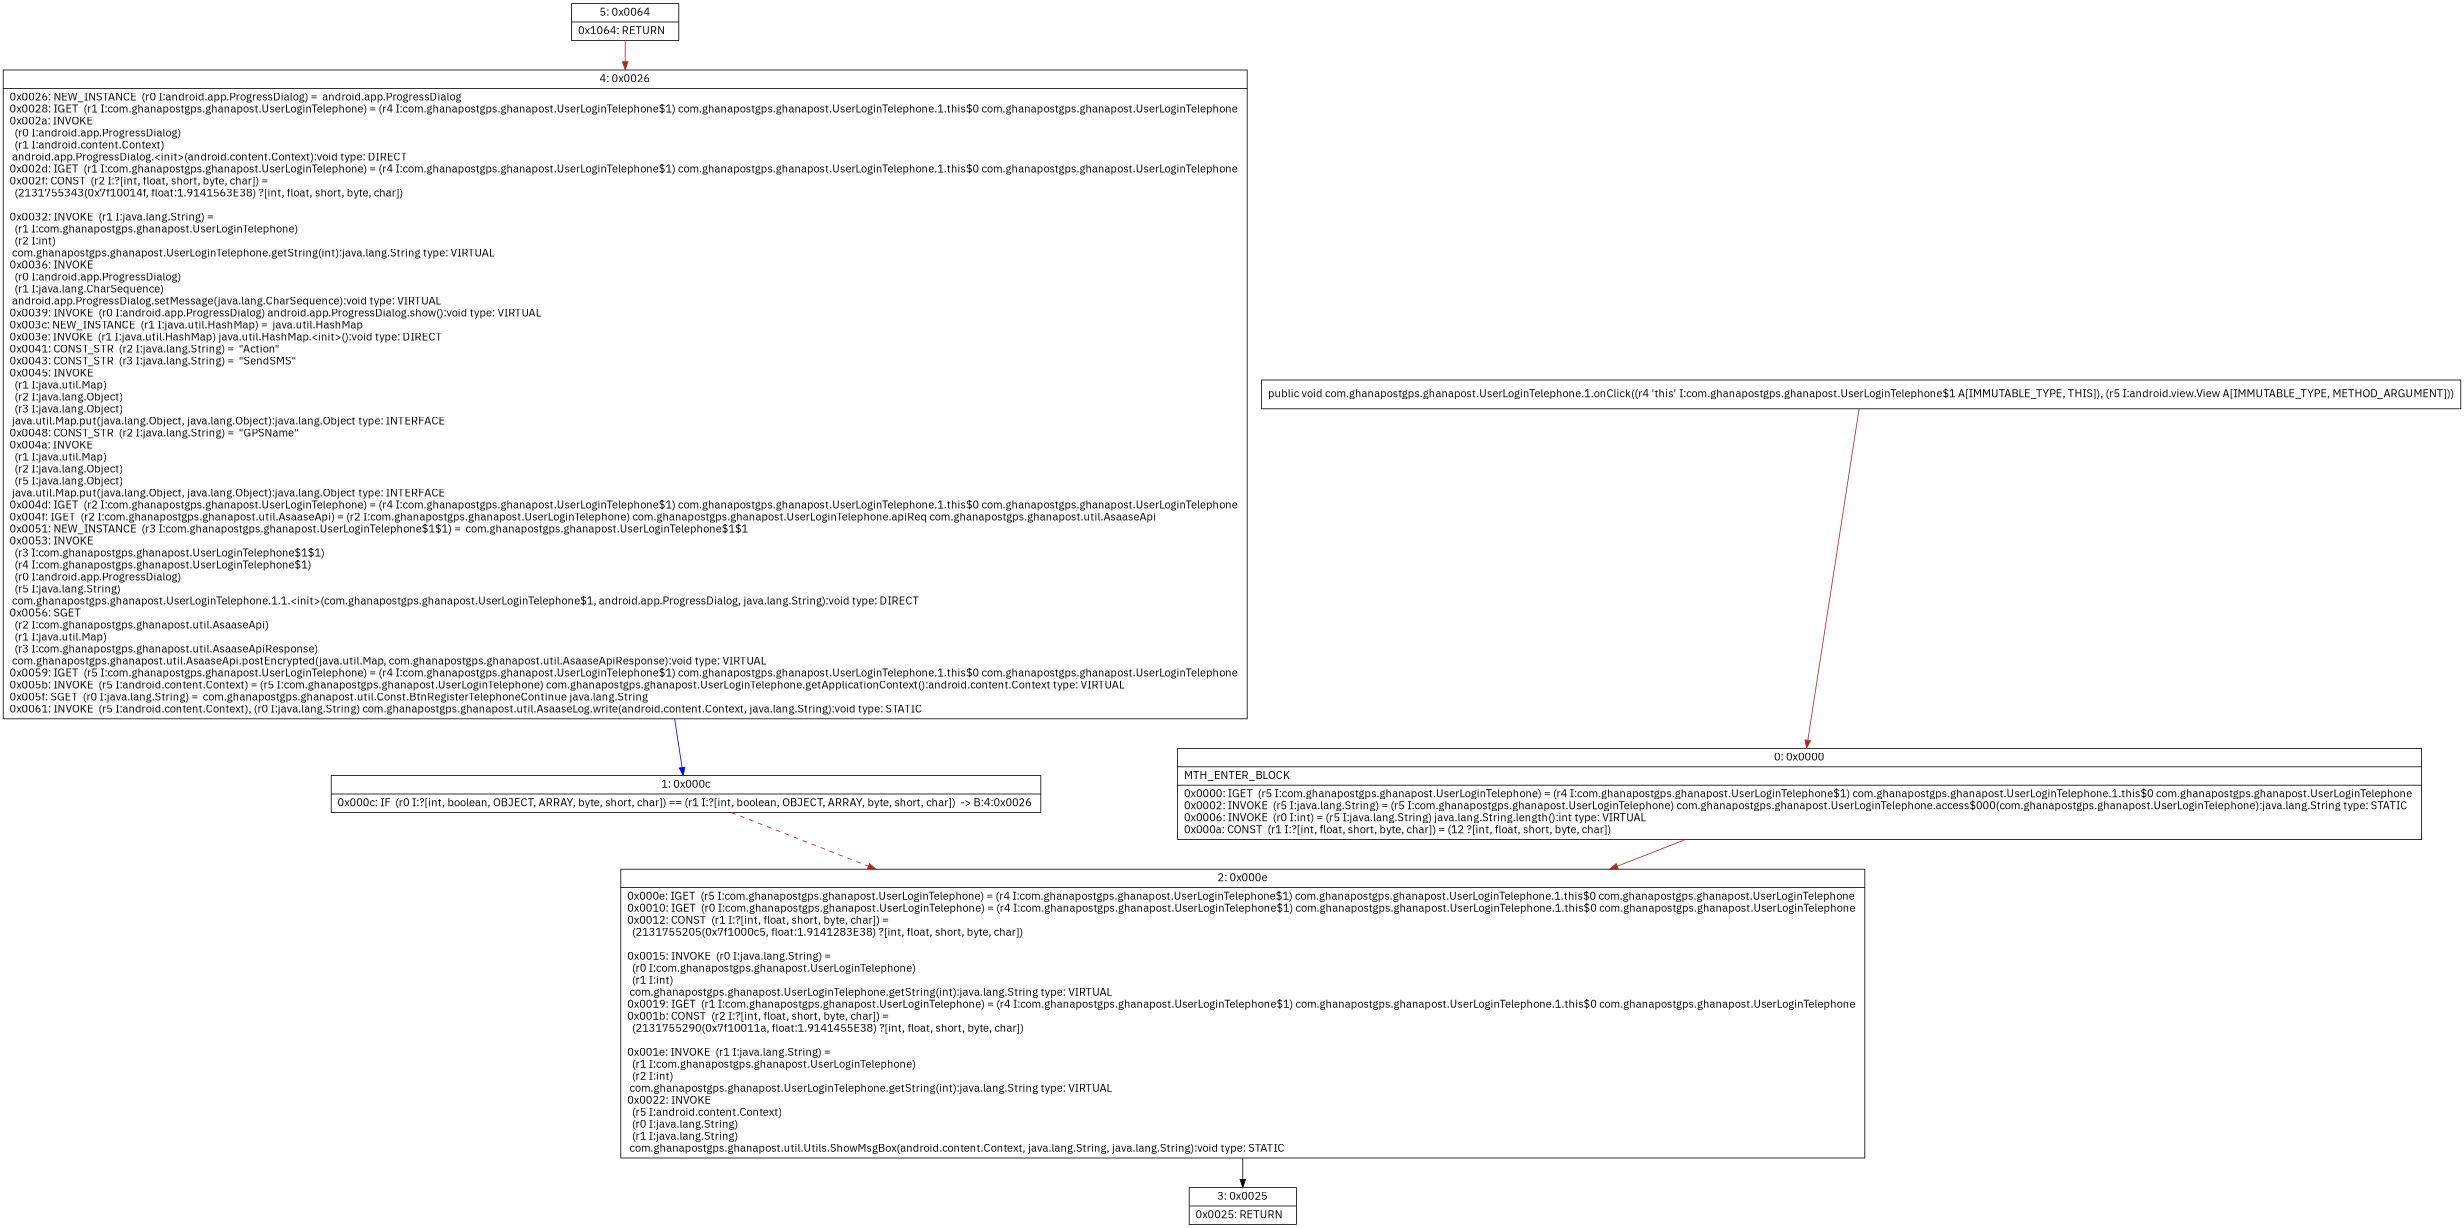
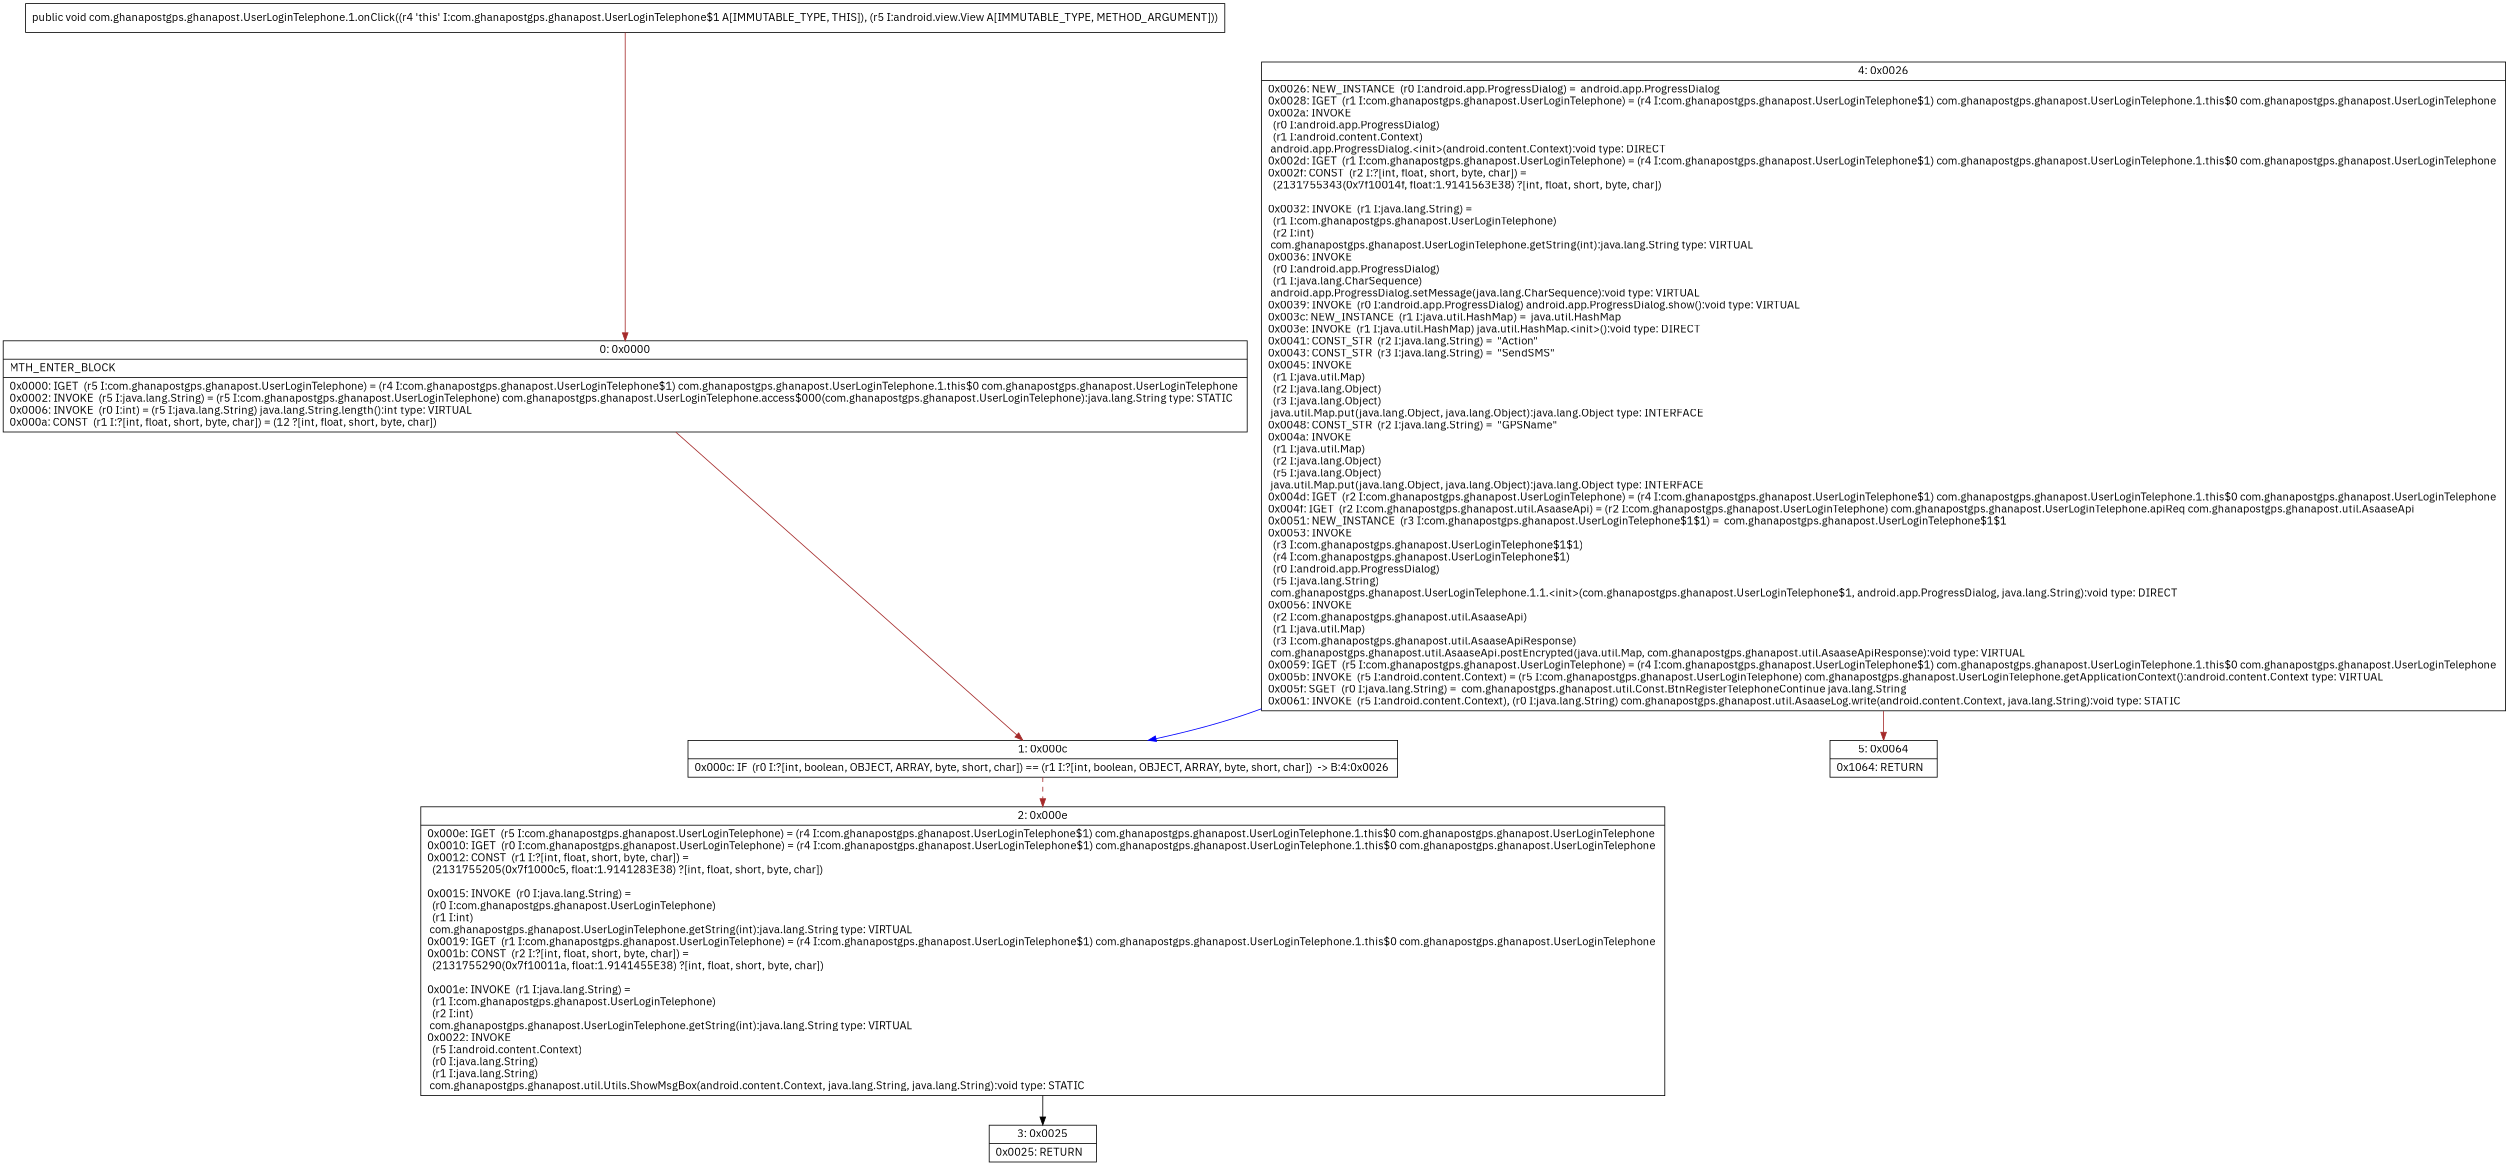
  digraph {
    fontname="IBM Plex Sans"
    node [fontname="IBM Plex Sans" shape=record]
    edge [color=brown fontname="IBM Plex Sans"]
    n1 [label="{0\:\ 0x0000|MTH_ENTER_BLOCK\l|0x0000: IGET  (r5 I:com.ghanapostgps.ghanapost.UserLoginTelephone) = (r4 I:com.ghanapostgps.ghanapost.UserLoginTelephone$1) com.ghanapostgps.ghanapost.UserLoginTelephone.1.this$0 com.ghanapostgps.ghanapost.UserLoginTelephone \l0x0002: INVOKE  (r5 I:java.lang.String) = (r5 I:com.ghanapostgps.ghanapost.UserLoginTelephone) com.ghanapostgps.ghanapost.UserLoginTelephone.access$000(com.ghanapostgps.ghanapost.UserLoginTelephone):java.lang.String type: STATIC \l0x0006: INVOKE  (r0 I:int) = (r5 I:java.lang.String) java.lang.String.length():int type: VIRTUAL \l0x000a: CONST  (r1 I:?[int, float, short, byte, char]) = (12 ?[int, float, short, byte, char]) \l}"]
    n2 [label="{1\:\ 0x000c|0x000c: IF  (r0 I:?[int, boolean, OBJECT, ARRAY, byte, short, char]) == (r1 I:?[int, boolean, OBJECT, ARRAY, byte, short, char])  \-\> B:4:0x0026 \l}"]
    n3 [label="{2\:\ 0x000e|0x000e: IGET  (r5 I:com.ghanapostgps.ghanapost.UserLoginTelephone) = (r4 I:com.ghanapostgps.ghanapost.UserLoginTelephone$1) com.ghanapostgps.ghanapost.UserLoginTelephone.1.this$0 com.ghanapostgps.ghanapost.UserLoginTelephone \l0x0010: IGET  (r0 I:com.ghanapostgps.ghanapost.UserLoginTelephone) = (r4 I:com.ghanapostgps.ghanapost.UserLoginTelephone$1) com.ghanapostgps.ghanapost.UserLoginTelephone.1.this$0 com.ghanapostgps.ghanapost.UserLoginTelephone \l0x0012: CONST  (r1 I:?[int, float, short, byte, char]) = \l  (2131755205(0x7f1000c5, float:1.9141283E38) ?[int, float, short, byte, char])\l \l0x0015: INVOKE  (r0 I:java.lang.String) = \l  (r0 I:com.ghanapostgps.ghanapost.UserLoginTelephone)\l  (r1 I:int)\l com.ghanapostgps.ghanapost.UserLoginTelephone.getString(int):java.lang.String type: VIRTUAL \l0x0019: IGET  (r1 I:com.ghanapostgps.ghanapost.UserLoginTelephone) = (r4 I:com.ghanapostgps.ghanapost.UserLoginTelephone$1) com.ghanapostgps.ghanapost.UserLoginTelephone.1.this$0 com.ghanapostgps.ghanapost.UserLoginTelephone \l0x001b: CONST  (r2 I:?[int, float, short, byte, char]) = \l  (2131755290(0x7f10011a, float:1.9141455E38) ?[int, float, short, byte, char])\l \l0x001e: INVOKE  (r1 I:java.lang.String) = \l  (r1 I:com.ghanapostgps.ghanapost.UserLoginTelephone)\l  (r2 I:int)\l com.ghanapostgps.ghanapost.UserLoginTelephone.getString(int):java.lang.String type: VIRTUAL \l0x0022: INVOKE  \l  (r5 I:android.content.Context)\l  (r0 I:java.lang.String)\l  (r1 I:java.lang.String)\l com.ghanapostgps.ghanapost.util.Utils.ShowMsgBox(android.content.Context, java.lang.String, java.lang.String):void type: STATIC \l}"]
    n4 [label="{3\:\ 0x0025|0x0025: RETURN   \l}"]
-   n5 [label="{4\:\ 0x0026|0x0026: NEW_INSTANCE  (r0 I:android.app.ProgressDialog) =  android.app.ProgressDialog \l0x0028: IGET  (r1 I:com.ghanapostgps.ghanapost.UserLoginTelephone) = (r4 I:com.ghanapostgps.ghanapost.UserLoginTelephone$1) com.ghanapostgps.ghanapost.UserLoginTelephone.1.this$0 com.ghanapostgps.ghanapost.UserLoginTelephone \l0x002a: INVOKE  \l  (r0 I:android.app.ProgressDialog)\l  (r1 I:android.content.Context)\l android.app.ProgressDialog.\<init\>(android.content.Context):void type: DIRECT \l0x002d: IGET  (r1 I:com.ghanapostgps.ghanapost.UserLoginTelephone) = (r4 I:com.ghanapostgps.ghanapost.UserLoginTelephone$1) com.ghanapostgps.ghanapost.UserLoginTelephone.1.this$0 com.ghanapostgps.ghanapost.UserLoginTelephone \l0x002f: CONST  (r2 I:?[int, float, short, byte, char]) = \l  (2131755343(0x7f10014f, float:1.9141563E38) ?[int, float, short, byte, char])\l \l0x0032: INVOKE  (r1 I:java.lang.String) = \l  (r1 I:com.ghanapostgps.ghanapost.UserLoginTelephone)\l  (r2 I:int)\l com.ghanapostgps.ghanapost.UserLoginTelephone.getString(int):java.lang.String type: VIRTUAL \l0x0036: INVOKE  \l  (r0 I:android.app.ProgressDialog)\l  (r1 I:java.lang.CharSequence)\l android.app.ProgressDialog.setMessage(java.lang.CharSequence):void type: VIRTUAL \l0x0039: INVOKE  (r0 I:android.app.ProgressDialog) android.app.ProgressDialog.show():void type: VIRTUAL \l0x003c: NEW_INSTANCE  (r1 I:java.util.HashMap) =  java.util.HashMap \l0x003e: INVOKE  (r1 I:java.util.HashMap) java.util.HashMap.\<init\>():void type: DIRECT \l0x0041: CONST_STR  (r2 I:java.lang.String) =  \"Action\" \l0x0043: CONST_STR  (r3 I:java.lang.String) =  \"SendSMS\" \l0x0045: INVOKE  \l  (r1 I:java.util.Map)\l  (r2 I:java.lang.Object)\l  (r3 I:java.lang.Object)\l java.util.Map.put(java.lang.Object, java.lang.Object):java.lang.Object type: INTERFACE \l0x0048: CONST_STR  (r2 I:java.lang.String) =  \"GPSName\" \l0x004a: INVOKE  \l  (r1 I:java.util.Map)\l  (r2 I:java.lang.Object)\l  (r5 I:java.lang.Object)\l java.util.Map.put(java.lang.Object, java.lang.Object):java.lang.Object type: INTERFACE \l0x004d: IGET  (r2 I:com.ghanapostgps.ghanapost.UserLoginTelephone) = (r4 I:com.ghanapostgps.ghanapost.UserLoginTelephone$1) com.ghanapostgps.ghanapost.UserLoginTelephone.1.this$0 com.ghanapostgps.ghanapost.UserLoginTelephone \l0x004f: IGET  (r2 I:com.ghanapostgps.ghanapost.util.AsaaseApi) = (r2 I:com.ghanapostgps.ghanapost.UserLoginTelephone) com.ghanapostgps.ghanapost.UserLoginTelephone.apiReq com.ghanapostgps.ghanapost.util.AsaaseApi \l0x0051: NEW_INSTANCE  (r3 I:com.ghanapostgps.ghanapost.UserLoginTelephone$1$1) =  com.ghanapostgps.ghanapost.UserLoginTelephone$1$1 \l0x0053: INVOKE  \l  (r3 I:com.ghanapostgps.ghanapost.UserLoginTelephone$1$1)\l  (r4 I:com.ghanapostgps.ghanapost.UserLoginTelephone$1)\l  (r0 I:android.app.ProgressDialog)\l  (r5 I:java.lang.String)\l com.ghanapostgps.ghanapost.UserLoginTelephone.1.1.\<init\>(com.ghanapostgps.ghanapost.UserLoginTelephone$1, android.app.ProgressDialog, java.lang.String):void type: DIRECT \l0x0056: SGET  \l  (r2 I:com.ghanapostgps.ghanapost.util.AsaaseApi)\l  (r1 I:java.util.Map)\l  (r3 I:com.ghanapostgps.ghanapost.util.AsaaseApiResponse)\l com.ghanapostgps.ghanapost.util.AsaaseApi.postEncrypted(java.util.Map, com.ghanapostgps.ghanapost.util.AsaaseApiResponse):void type: VIRTUAL \l0x0059: IGET  (r5 I:com.ghanapostgps.ghanapost.UserLoginTelephone) = (r4 I:com.ghanapostgps.ghanapost.UserLoginTelephone$1) com.ghanapostgps.ghanapost.UserLoginTelephone.1.this$0 com.ghanapostgps.ghanapost.UserLoginTelephone \l0x005b: INVOKE  (r5 I:android.content.Context) = (r5 I:com.ghanapostgps.ghanapost.UserLoginTelephone) com.ghanapostgps.ghanapost.UserLoginTelephone.getApplicationContext():android.content.Context type: VIRTUAL \l0x005f: SGET  (r0 I:java.lang.String) =  com.ghanapostgps.ghanapost.util.Const.BtnRegisterTelephoneContinue java.lang.String \l0x0061: INVOKE  (r5 I:android.content.Context), (r0 I:java.lang.String) com.ghanapostgps.ghanapost.util.AsaaseLog.write(android.content.Context, java.lang.String):void type: STATIC \l}"]
+   n5 [label="{4\:\ 0x0026|0x0026: NEW_INSTANCE  (r0 I:android.app.ProgressDialog) =  android.app.ProgressDialog \l0x0028: IGET  (r1 I:com.ghanapostgps.ghanapost.UserLoginTelephone) = (r4 I:com.ghanapostgps.ghanapost.UserLoginTelephone$1) com.ghanapostgps.ghanapost.UserLoginTelephone.1.this$0 com.ghanapostgps.ghanapost.UserLoginTelephone \l0x002a: INVOKE  \l  (r0 I:android.app.ProgressDialog)\l  (r1 I:android.content.Context)\l android.app.ProgressDialog.\<init\>(android.content.Context):void type: DIRECT \l0x002d: IGET  (r1 I:com.ghanapostgps.ghanapost.UserLoginTelephone) = (r4 I:com.ghanapostgps.ghanapost.UserLoginTelephone$1) com.ghanapostgps.ghanapost.UserLoginTelephone.1.this$0 com.ghanapostgps.ghanapost.UserLoginTelephone \l0x002f: CONST  (r2 I:?[int, float, short, byte, char]) = \l  (2131755343(0x7f10014f, float:1.9141563E38) ?[int, float, short, byte, char])\l \l0x0032: INVOKE  (r1 I:java.lang.String) = \l  (r1 I:com.ghanapostgps.ghanapost.UserLoginTelephone)\l  (r2 I:int)\l com.ghanapostgps.ghanapost.UserLoginTelephone.getString(int):java.lang.String type: VIRTUAL \l0x0036: INVOKE  \l  (r0 I:android.app.ProgressDialog)\l  (r1 I:java.lang.CharSequence)\l android.app.ProgressDialog.setMessage(java.lang.CharSequence):void type: VIRTUAL \l0x0039: INVOKE  (r0 I:android.app.ProgressDialog) android.app.ProgressDialog.show():void type: VIRTUAL \l0x003c: NEW_INSTANCE  (r1 I:java.util.HashMap) =  java.util.HashMap \l0x003e: INVOKE  (r1 I:java.util.HashMap) java.util.HashMap.\<init\>():void type: DIRECT \l0x0041: CONST_STR  (r2 I:java.lang.String) =  \"Action\" \l0x0043: CONST_STR  (r3 I:java.lang.String) =  \"SendSMS\" \l0x0045: INVOKE  \l  (r1 I:java.util.Map)\l  (r2 I:java.lang.Object)\l  (r3 I:java.lang.Object)\l java.util.Map.put(java.lang.Object, java.lang.Object):java.lang.Object type: INTERFACE \l0x0048: CONST_STR  (r2 I:java.lang.String) =  \"GPSName\" \l0x004a: INVOKE  \l  (r1 I:java.util.Map)\l  (r2 I:java.lang.Object)\l  (r5 I:java.lang.Object)\l java.util.Map.put(java.lang.Object, java.lang.Object):java.lang.Object type: INTERFACE \l0x004d: IGET  (r2 I:com.ghanapostgps.ghanapost.UserLoginTelephone) = (r4 I:com.ghanapostgps.ghanapost.UserLoginTelephone$1) com.ghanapostgps.ghanapost.UserLoginTelephone.1.this$0 com.ghanapostgps.ghanapost.UserLoginTelephone \l0x004f: IGET  (r2 I:com.ghanapostgps.ghanapost.util.AsaaseApi) = (r2 I:com.ghanapostgps.ghanapost.UserLoginTelephone) com.ghanapostgps.ghanapost.UserLoginTelephone.apiReq com.ghanapostgps.ghanapost.util.AsaaseApi \l0x0051: NEW_INSTANCE  (r3 I:com.ghanapostgps.ghanapost.UserLoginTelephone$1$1) =  com.ghanapostgps.ghanapost.UserLoginTelephone$1$1 \l0x0053: INVOKE  \l  (r3 I:com.ghanapostgps.ghanapost.UserLoginTelephone$1$1)\l  (r4 I:com.ghanapostgps.ghanapost.UserLoginTelephone$1)\l  (r0 I:android.app.ProgressDialog)\l  (r5 I:java.lang.String)\l com.ghanapostgps.ghanapost.UserLoginTelephone.1.1.\<init\>(com.ghanapostgps.ghanapost.UserLoginTelephone$1, android.app.ProgressDialog, java.lang.String):void type: DIRECT \l0x0056: INVOKE  \l  (r2 I:com.ghanapostgps.ghanapost.util.AsaaseApi)\l  (r1 I:java.util.Map)\l  (r3 I:com.ghanapostgps.ghanapost.util.AsaaseApiResponse)\l com.ghanapostgps.ghanapost.util.AsaaseApi.postEncrypted(java.util.Map, com.ghanapostgps.ghanapost.util.AsaaseApiResponse):void type: VIRTUAL \l0x0059: IGET  (r5 I:com.ghanapostgps.ghanapost.UserLoginTelephone) = (r4 I:com.ghanapostgps.ghanapost.UserLoginTelephone$1) com.ghanapostgps.ghanapost.UserLoginTelephone.1.this$0 com.ghanapostgps.ghanapost.UserLoginTelephone \l0x005b: INVOKE  (r5 I:android.content.Context) = (r5 I:com.ghanapostgps.ghanapost.UserLoginTelephone) com.ghanapostgps.ghanapost.UserLoginTelephone.getApplicationContext():android.content.Context type: VIRTUAL \l0x005f: SGET  (r0 I:java.lang.String) =  com.ghanapostgps.ghanapost.util.Const.BtnRegisterTelephoneContinue java.lang.String \l0x0061: INVOKE  (r5 I:android.content.Context), (r0 I:java.lang.String) com.ghanapostgps.ghanapost.util.AsaaseLog.write(android.content.Context, java.lang.String):void type: STATIC \l}"]
    n6 [label="{5\:\ 0x0064|0x1064: RETURN   \l}"]
    n7 [label="{public void com.ghanapostgps.ghanapost.UserLoginTelephone.1.onClick((r4 'this' I:com.ghanapostgps.ghanapost.UserLoginTelephone$1 A[IMMUTABLE_TYPE, THIS]), (r5 I:android.view.View A[IMMUTABLE_TYPE, METHOD_ARGUMENT])) }"]
-   n1 -> n3
+   n1 -> n2
    n2 -> n3 [style=dashed]
    n3 -> n4 [color=black]
    n5 -> n2 [color=blue]
-   n6 -> n5
+   n5 -> n6
    n7 -> n1
  }
